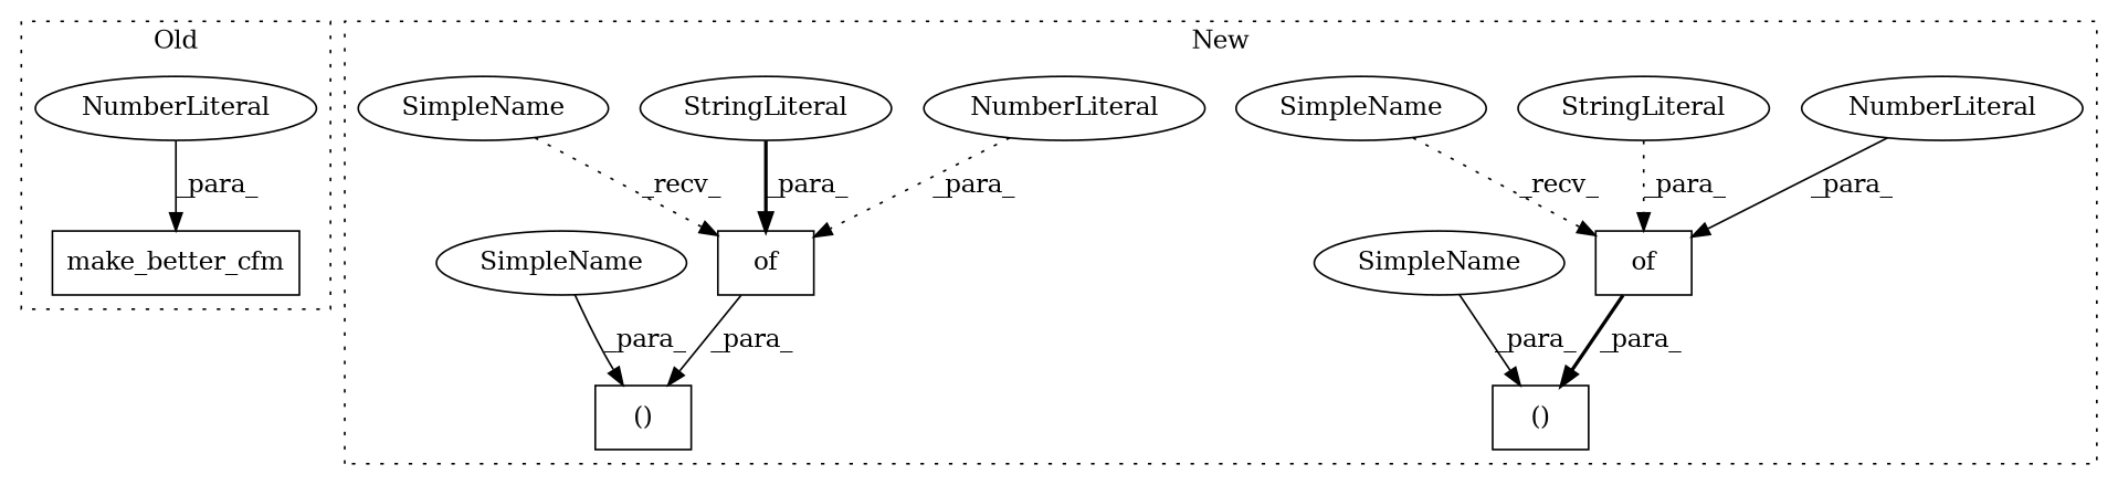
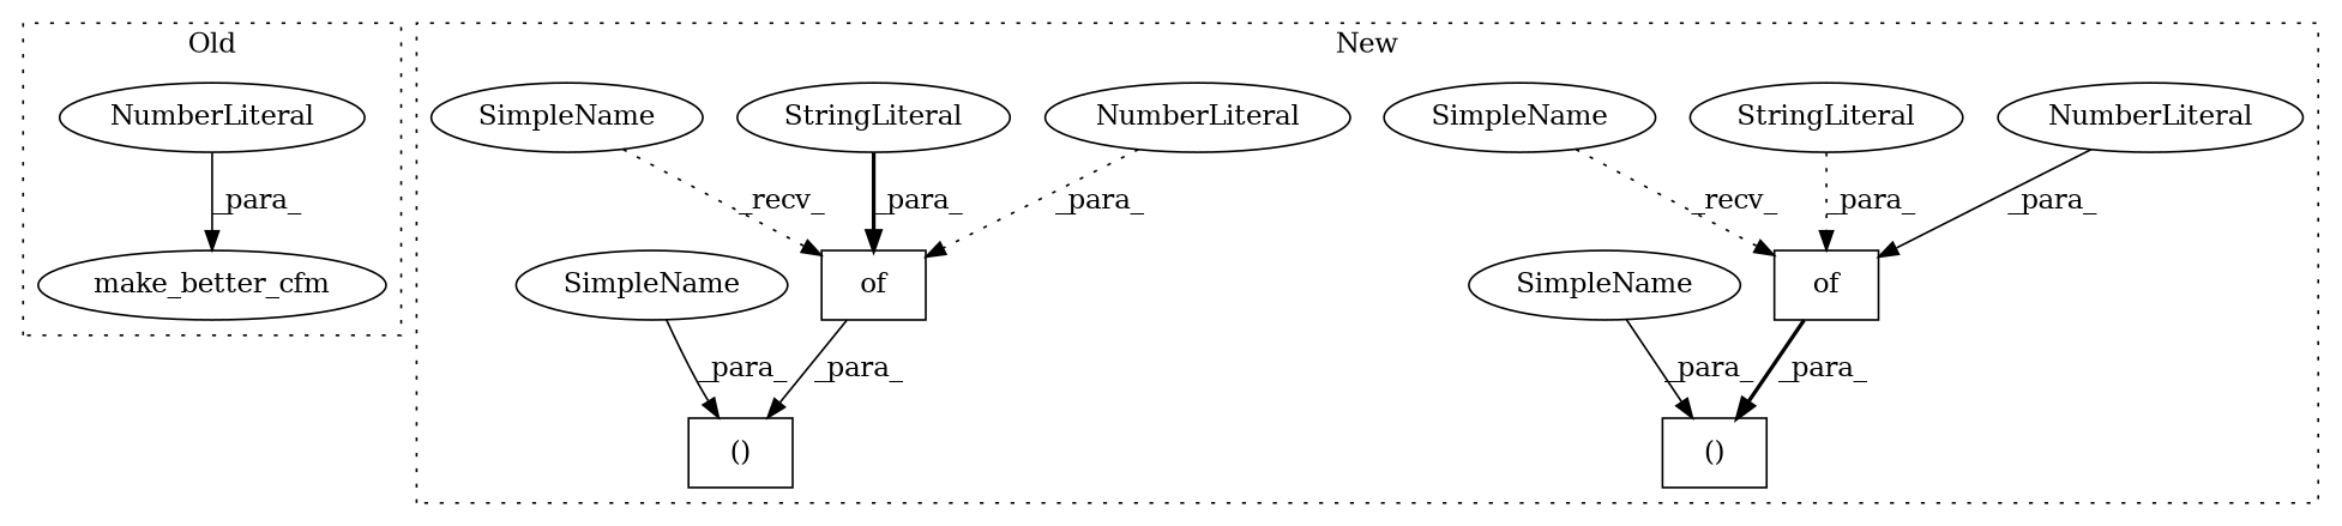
  digraph {
    node [a=42 l=1 s=734 shape=ellipse]
    edge [style=solid]
-   n1 [a=32 l="16,1" label=make_better_cfm s="731,748" shape=box]
+   n1 [a=32 l="16,1" label=make_better_cfm s="731,748"]
    n2 [a=34 label=NumberLiteral s=747]
    n3 [a=106 l=43 label="()" shape=box]
    n4 [a=32 l="3,1" label=of s="764,776" shape=box]
    n5 [a=34 label=NumberLiteral s=775]
    n6 [a=45 l=7 label=StringLiteral s=767]
    n7 [a=32 l="3,1" label=of s="903,916" shape=box]
    n8 [a=106 l=44 label="()" s=873 shape=box]
    n9 [a=34 l=2 label=NumberLiteral s=914]
    n10 [a=45 l=7 label=StringLiteral s=906]
    n11 [l=3 label=SimpleName s=899]
    n12 [l=3 label=SimpleName s=760]
    n13 [l=13 label=SimpleName s=873]
    n14 [l=13 label=SimpleName]
    subgraph cluster_1 {
      label=Old
      style=dotted
      n1
      n2
    }
    subgraph cluster_2 {
      label=New
      style=dotted
      n3
      n4
      n5
      n6
      n7
      n8
      n9
      n10
      n11
      n12
      n13
      n14
    }
    n2 -> n1 [label=_para_]
    n4 -> n3 [label=_para_]
    n5 -> n4 [label=_para_ style=dotted]
    n6 -> n4 [label=_para_ style=bold]
    n7 -> n8 [label=_para_ style=bold]
    n9 -> n7 [label=_para_]
    n10 -> n7 [label=_para_ style=dotted]
    n11 -> n7 [label=_recv_ style=dotted]
    n12 -> n4 [label=_recv_ style=dotted]
    n13 -> n8 [label=_para_]
    n14 -> n3 [label=_para_]
  }
